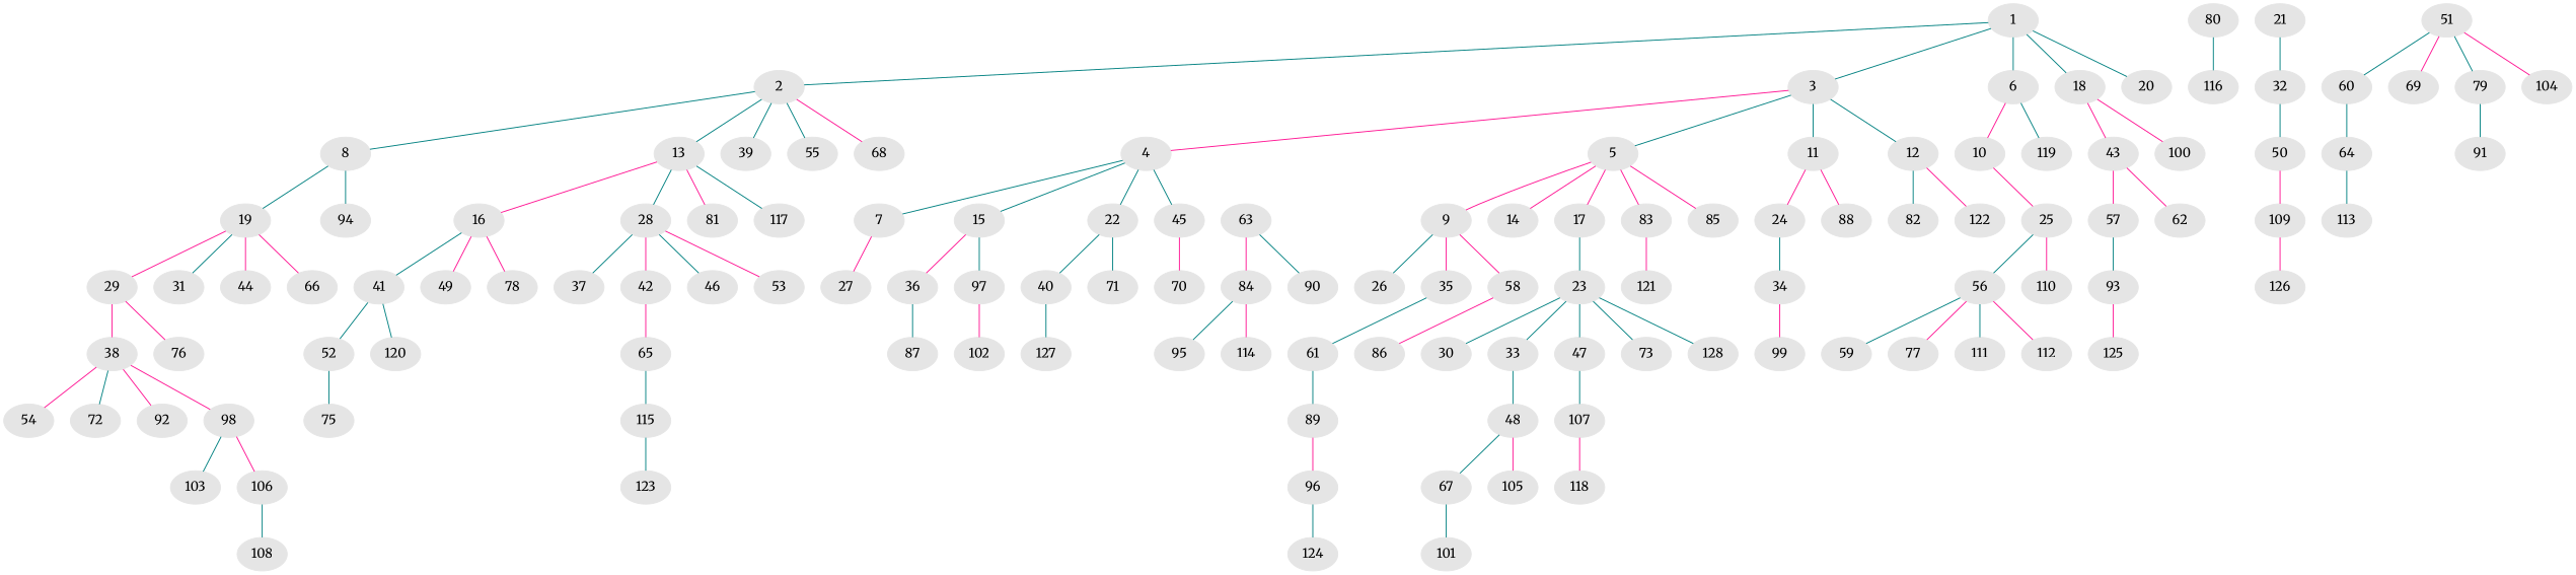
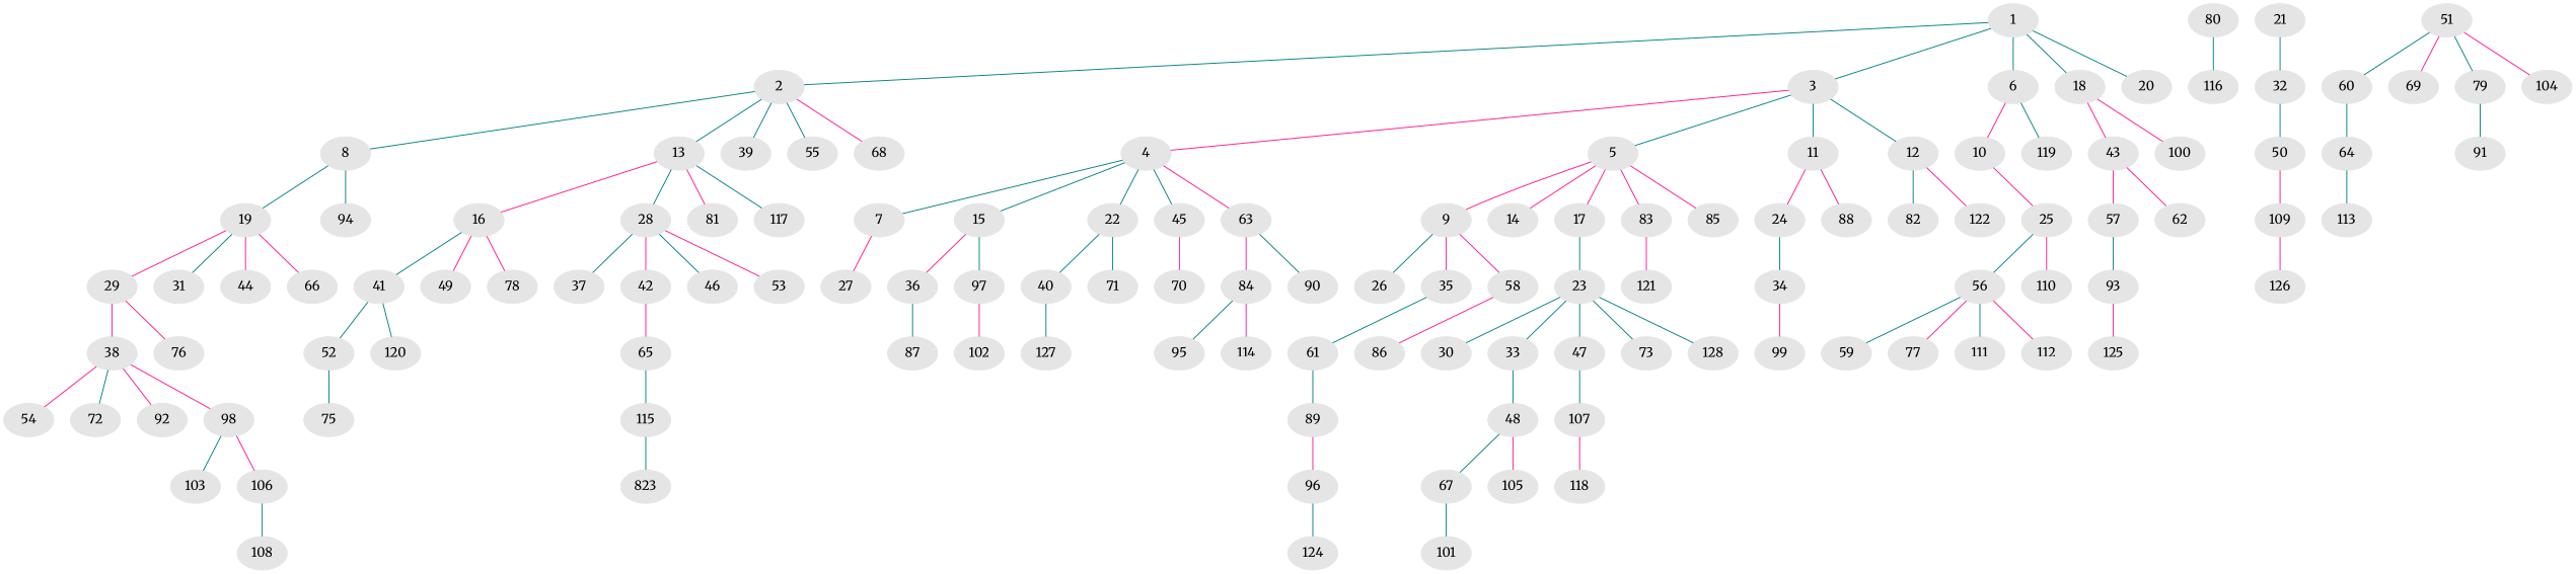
  graph {
    fontname=Merriweather
    node [color=gray90 fontname=Merriweather style=filled]
    edge [color=teal fontname=Merriweather]
    1
    2
    3
    6
    18
    20
    8
    13
    39
    55
    68
    4
    5
    11
    12
    10
    119
    43
    100
    19
    94
    16
    28
    81
    117
    7
    15
    22
    45
    63
    9
    14
    17
    83
    85
    24
    88
    82
    122
    80
    116
    27
    36
    97
    40
    71
    70
    84
    90
    26
    35
    58
    23
    121
    25
    29
    31
    44
    66
    21
    32
    61
    86
    56
    110
    34
    41
    49
    78
    37
    42
    46
    53
    87
    102
    52
    120
    30
    33
    47
    73
    128
    57
    62
    38
    76
    50
    127
    51
    60
    69
    79
    104
    48
    107
    99
    59
    77
    111
    112
    65
    54
    72
    92
    98
    109
    67
    105
    89
    103
    106
    75
    115
    93
    118
    101
    126
    64
    91
    125
    113
    96
    95
    114
-   123
+   123 [label=823]
    124
    108
    1 -- 2
    1 -- 3
    1 -- 6
    1 -- 18
    1 -- 20
    2 -- 8
    2 -- 13
    2 -- 39
    2 -- 55
    2 -- 68 [color=deeppink]
    3 -- 4 [color=deeppink]
    3 -- 5
    3 -- 11
    3 -- 12
    6 -- 10 [color=deeppink]
    6 -- 119
    18 -- 43 [color=deeppink]
    18 -- 100 [color=deeppink]
    8 -- 19
    8 -- 94
    13 -- 16 [color=deeppink]
    13 -- 28
    13 -- 81 [color=deeppink]
    13 -- 117
    4 -- 7
    4 -- 15
    4 -- 22
    4 -- 45
+   4 -- 63 [color=deeppink]
    5 -- 9 [color=deeppink]
    5 -- 14 [color=deeppink]
    5 -- 17 [color=deeppink]
    5 -- 83 [color=deeppink]
    5 -- 85 [color=deeppink]
    11 -- 24 [color=deeppink]
    11 -- 88 [color=deeppink]
    12 -- 82
    12 -- 122 [color=deeppink]
    10 -- 25 [color=deeppink]
    43 -- 57 [color=deeppink]
    43 -- 62 [color=deeppink]
    19 -- 29 [color=deeppink]
    19 -- 31
    19 -- 44 [color=deeppink]
    19 -- 66 [color=deeppink]
    16 -- 41
    16 -- 49 [color=deeppink]
    16 -- 78 [color=deeppink]
    28 -- 37
    28 -- 42 [color=deeppink]
    28 -- 46
    28 -- 53 [color=deeppink]
    7 -- 27 [color=deeppink]
    15 -- 36 [color=deeppink]
    15 -- 97
    22 -- 40
    22 -- 71
    45 -- 70 [color=deeppink]
    63 -- 84 [color=deeppink]
    63 -- 90
    9 -- 26
    9 -- 35 [color=deeppink]
    9 -- 58 [color=deeppink]
    17 -- 23
    83 -- 121 [color=deeppink]
    24 -- 34
    80 -- 116
    36 -- 87
    97 -- 102 [color=deeppink]
    40 -- 127
    84 -- 95
    84 -- 114 [color=deeppink]
    35 -- 61
    58 -- 86 [color=deeppink]
    23 -- 30
    23 -- 33
    23 -- 47
    23 -- 73
    23 -- 128
    25 -- 56
    25 -- 110 [color=deeppink]
    29 -- 38 [color=deeppink]
    29 -- 76 [color=deeppink]
    21 -- 32
    32 -- 50
    61 -- 89
    56 -- 59
    56 -- 77 [color=deeppink]
    56 -- 111
    56 -- 112 [color=deeppink]
    34 -- 99 [color=deeppink]
    41 -- 52
    41 -- 120
    42 -- 65 [color=deeppink]
    52 -- 75
    33 -- 48
    47 -- 107
    57 -- 93
    38 -- 54 [color=deeppink]
    38 -- 72
    38 -- 92 [color=deeppink]
    38 -- 98 [color=deeppink]
    50 -- 109 [color=deeppink]
    51 -- 60
    51 -- 69 [color=deeppink]
    51 -- 79
    51 -- 104 [color=deeppink]
    60 -- 64
    79 -- 91
    48 -- 67
    48 -- 105 [color=deeppink]
    107 -- 118 [color=deeppink]
    65 -- 115
    98 -- 103
    98 -- 106 [color=deeppink]
    109 -- 126 [color=deeppink]
    67 -- 101
    89 -- 96 [color=deeppink]
    106 -- 108
    115 -- 123
    93 -- 125 [color=deeppink]
    64 -- 113
    96 -- 124
  }
